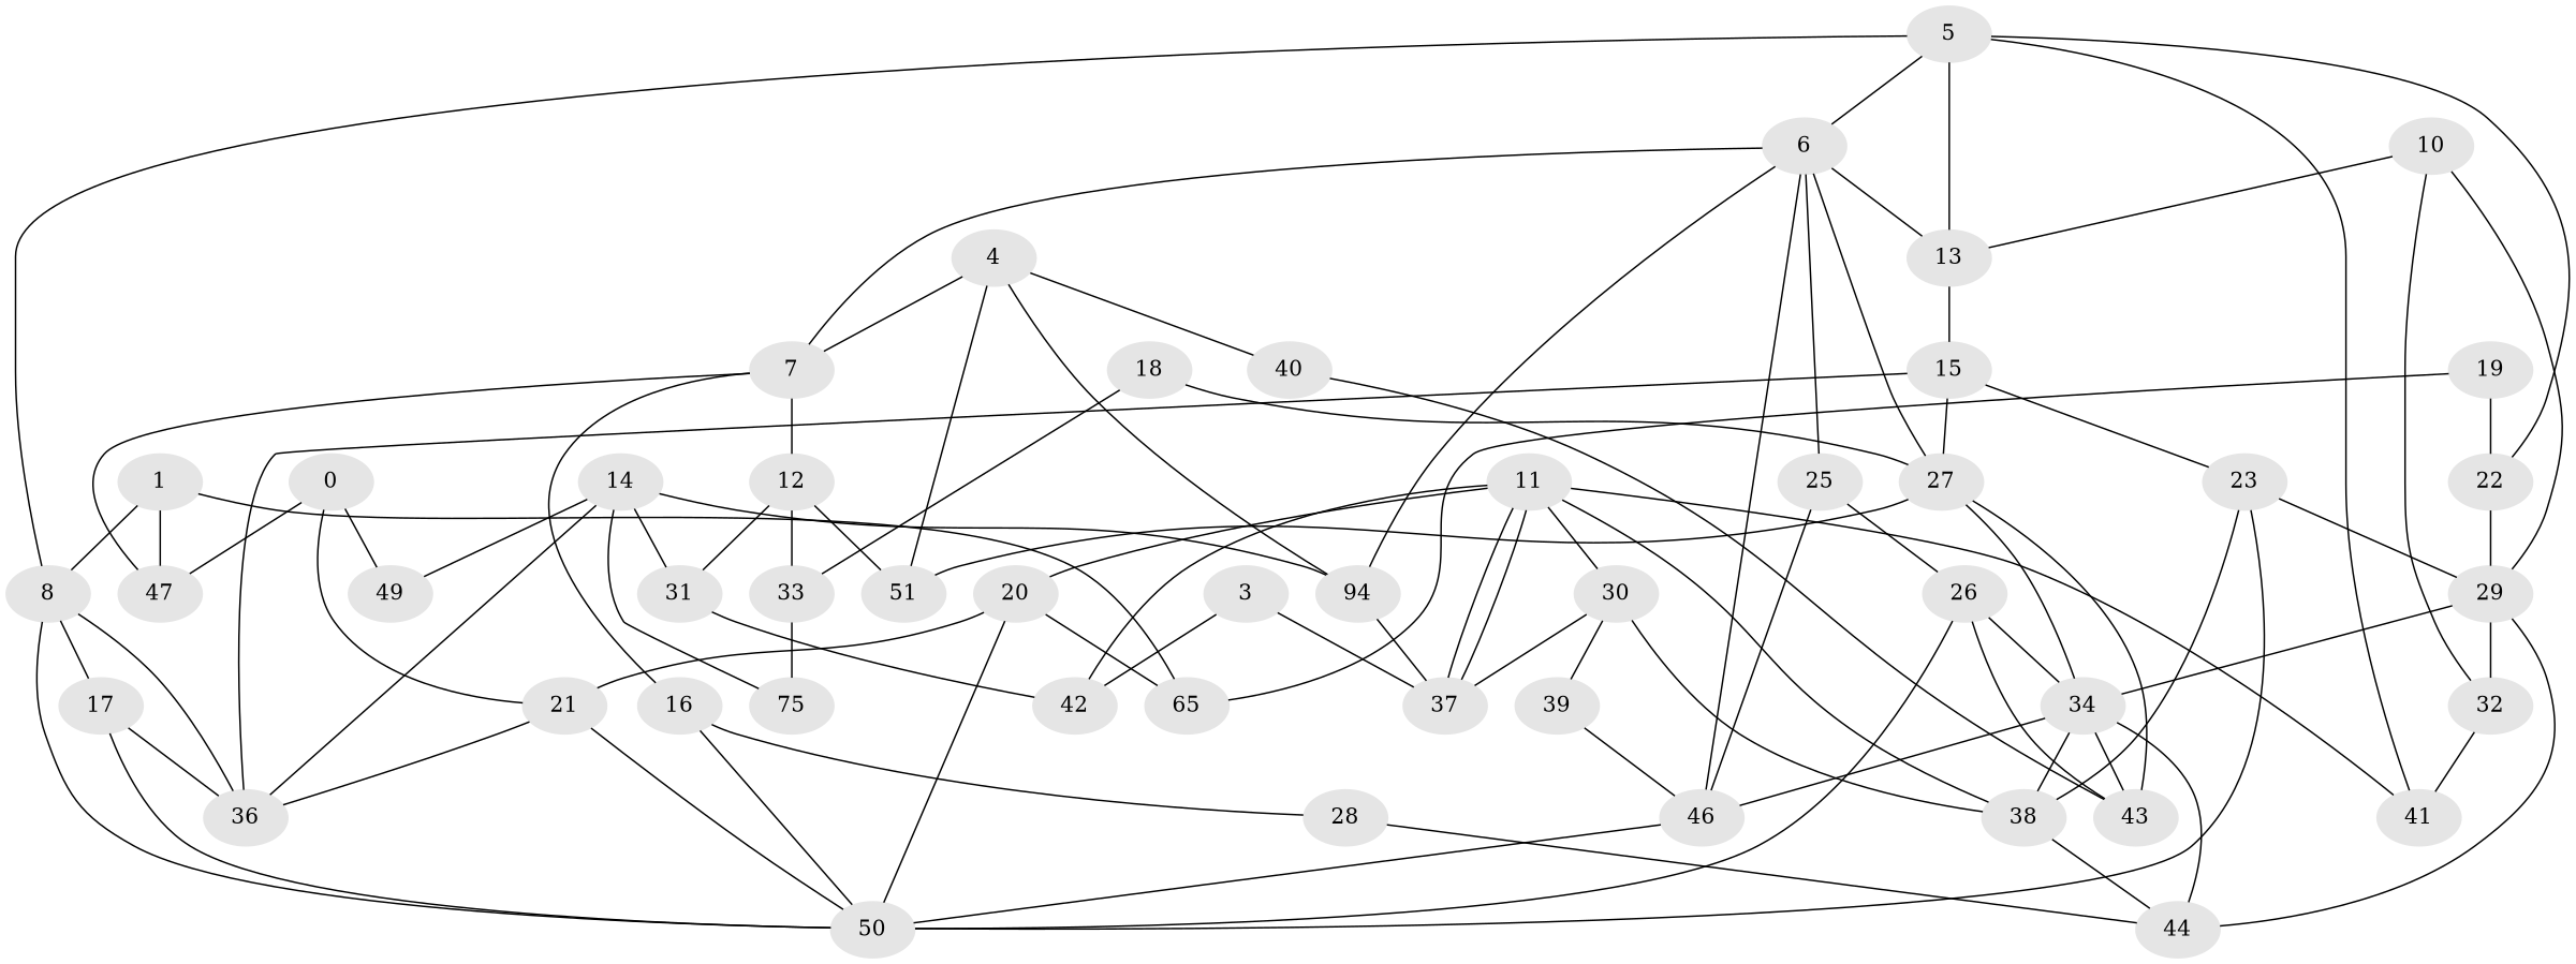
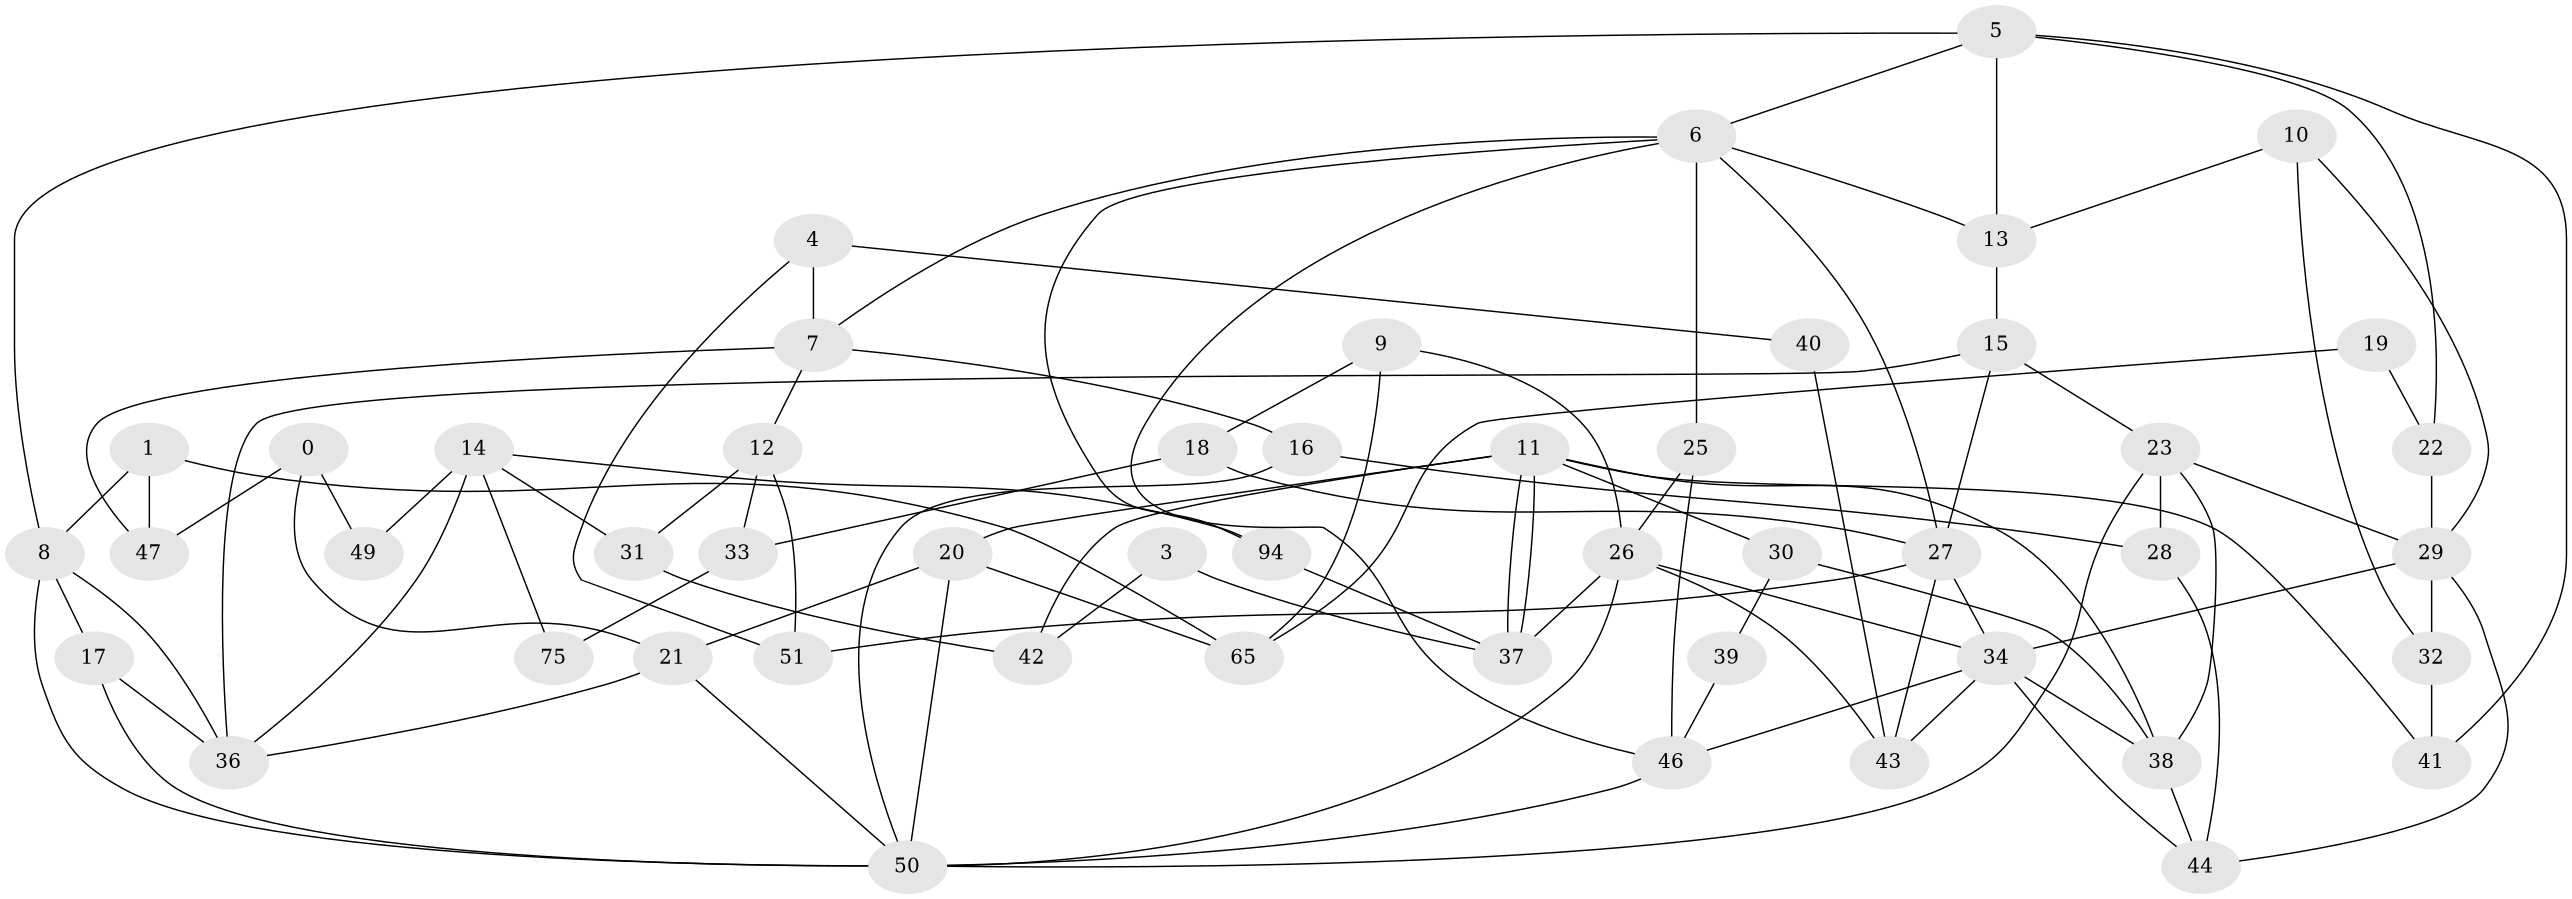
  graph {
    node [color=gray90 style=filled]
    1
    8
    n3 [label=65]
    47
    17
    36
    50
    n8 [label=0]
    21
    49
    3
    37
    42
    4
    7
    n16 [label=94]
    40
    51
    12
    16
    43
    5
    6
    22
    41
    13
    27
    46
    25
    29
    15
    18
    33
    34
    31
    28
+   9
    26
    10
    32
    44
    11
    20
    30
    38
    39
    n47 [label=75]
    23
    14
    19
    1 -- 8
    1 -- n3
    1 -- 47
    8 -- 17
    8 -- 36
    8 -- 50
    17 -- 36
    17 -- 50
    n8 -- 47
    n8 -- 21
    n8 -- 49
    21 -- 36
    21 -- 50
    3 -- 37
    3 -- 42
    4 -- 7
-   4 -- n16
    4 -- 40
    4 -- 51
    7 -- 47
    7 -- 12
    7 -- 16
    n16 -- 37
    40 -- 43
    12 -- 51
    12 -- 33
    12 -- 31
    16 -- 50
    16 -- 28
    5 -- 8
    5 -- 6
    5 -- 22
    5 -- 41
    5 -- 13
    6 -- 7
    6 -- n16
    6 -- 13
    6 -- 27
    6 -- 46
    6 -- 25
    22 -- 29
    13 -- 15
    27 -- 51
    27 -- 43
    27 -- 34
    46 -- 50
    25 -- 46
    25 -- 26
    29 -- 34
    29 -- 32
    29 -- 44
    15 -- 36
    15 -- 27
    15 -- 23
    18 -- 27
    18 -- 33
    33 -- n47
    34 -- 43
    34 -- 46
    34 -- 44
    34 -- 38
    31 -- 42
    28 -- 44
+   9 -- n3
+   9 -- 18
+   9 -- 26
    26 -- 50
-   30 -- 37
+   26 -- 37
    26 -- 43
    26 -- 34
    10 -- 13
    10 -- 29
    10 -- 32
    32 -- 41
    11 -- 37
    11 -- 37
    11 -- 42
    11 -- 41
    11 -- 20
    11 -- 30
    11 -- 38
    20 -- n3
    20 -- 50
    20 -- 21
    30 -- 38
    30 -- 39
    38 -- 44
    39 -- 46
    23 -- 50
    23 -- 29
+   23 -- 28
    23 -- 38
    14 -- 36
    14 -- 49
    14 -- n16
    14 -- 31
    14 -- n47
    19 -- n3
    19 -- 22
  }
